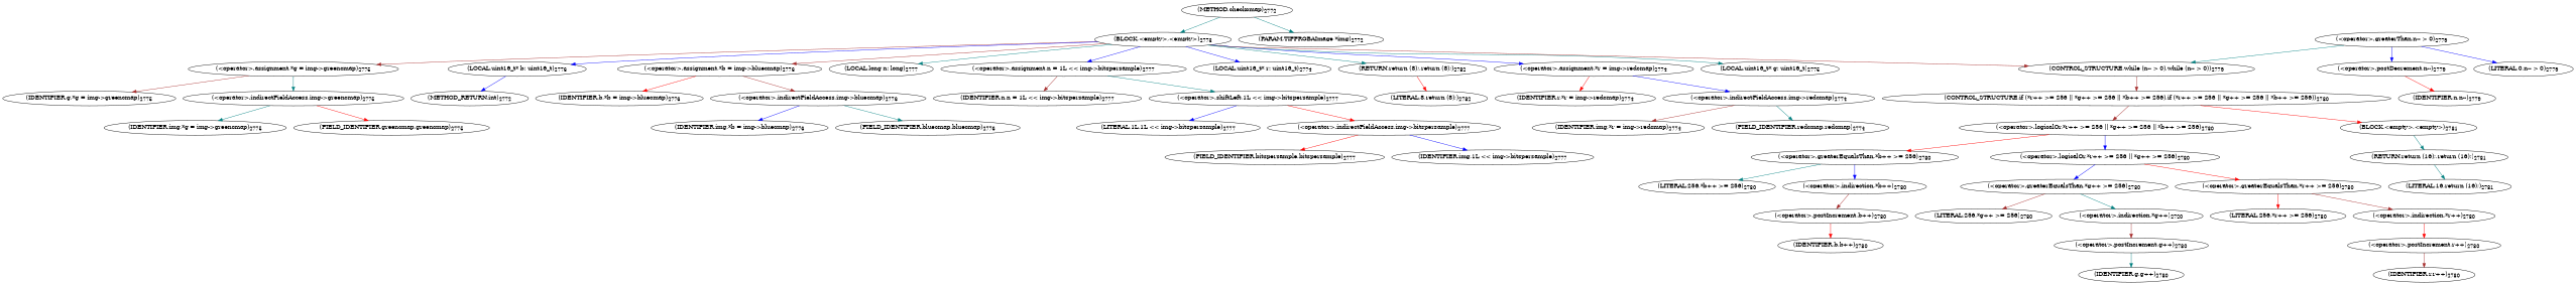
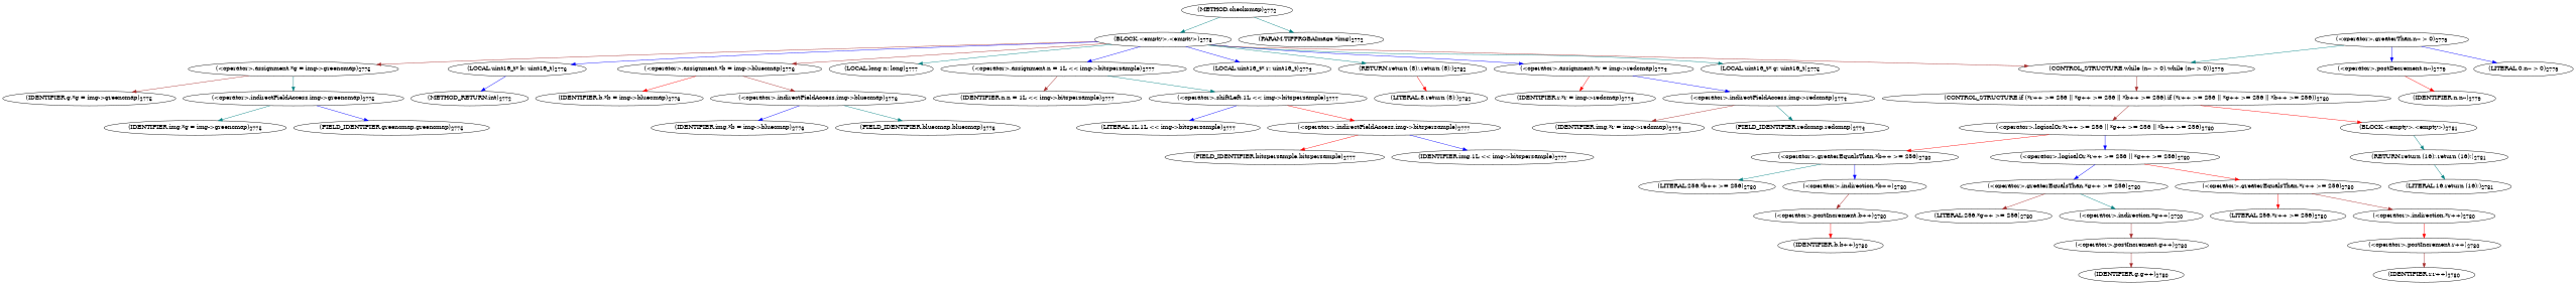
  digraph {
    edge [color=teal]
    n1 [label=<(METHOD,checkcmap)<SUB>2772</SUB>>]
    n2 [label=<(PARAM,TIFFRGBAImage *img)<SUB>2772</SUB>>]
    n3 [label=<(BLOCK,&lt;empty&gt;,&lt;empty&gt;)<SUB>2773</SUB>>]
    n4 [label=<(LOCAL,uint16_t* r: uint16_t)<SUB>2774</SUB>>]
    n5 [label=<(&lt;operator&gt;.assignment,*r = img-&gt;redcmap)<SUB>2774</SUB>>]
    n6 [label=<(LOCAL,uint16_t* g: uint16_t)<SUB>2775</SUB>>]
    n7 [label=<(&lt;operator&gt;.assignment,*g = img-&gt;greencmap)<SUB>2775</SUB>>]
    n8 [label=<(LOCAL,uint16_t* b: uint16_t)<SUB>2776</SUB>>]
    n9 [label=<(&lt;operator&gt;.assignment,*b = img-&gt;bluecmap)<SUB>2776</SUB>>]
    n10 [label=<(LOCAL,long n: long)<SUB>2777</SUB>>]
    n11 [label=<(&lt;operator&gt;.assignment,n = 1L &lt;&lt; img-&gt;bitspersample)<SUB>2777</SUB>>]
    n12 [label=<(CONTROL_STRUCTURE,while (n-- &gt; 0),while (n-- &gt; 0))<SUB>2779</SUB>>]
    n13 [label=<(RETURN,return (8);,return (8);)<SUB>2782</SUB>>]
    n14 [label=<(METHOD_RETURN,int)<SUB>2772</SUB>>]
    n15 [label=<(IDENTIFIER,r,*r = img-&gt;redcmap)<SUB>2774</SUB>>]
    n16 [label=<(&lt;operator&gt;.indirectFieldAccess,img-&gt;redcmap)<SUB>2774</SUB>>]
    n17 [label=<(IDENTIFIER,g,*g = img-&gt;greencmap)<SUB>2775</SUB>>]
    n18 [label=<(&lt;operator&gt;.indirectFieldAccess,img-&gt;greencmap)<SUB>2775</SUB>>]
    n19 [label=<(IDENTIFIER,b,*b = img-&gt;bluecmap)<SUB>2776</SUB>>]
    n20 [label=<(&lt;operator&gt;.indirectFieldAccess,img-&gt;bluecmap)<SUB>2776</SUB>>]
    n21 [label=<(IDENTIFIER,n,n = 1L &lt;&lt; img-&gt;bitspersample)<SUB>2777</SUB>>]
    n22 [label=<(&lt;operator&gt;.shiftLeft,1L &lt;&lt; img-&gt;bitspersample)<SUB>2777</SUB>>]
    n23 [label=<(CONTROL_STRUCTURE,if (*r++ &gt;= 256 || *g++ &gt;= 256 || *b++ &gt;= 256),if (*r++ &gt;= 256 || *g++ &gt;= 256 || *b++ &gt;= 256))<SUB>2780</SUB>>]
    n24 [label=<(LITERAL,8,return (8);)<SUB>2782</SUB>>]
    n25 [label=<(IDENTIFIER,img,*r = img-&gt;redcmap)<SUB>2774</SUB>>]
    n26 [label=<(FIELD_IDENTIFIER,redcmap,redcmap)<SUB>2774</SUB>>]
    n27 [label=<(IDENTIFIER,img,*g = img-&gt;greencmap)<SUB>2775</SUB>>]
    n28 [label=<(FIELD_IDENTIFIER,greencmap,greencmap)<SUB>2775</SUB>>]
    n29 [label=<(IDENTIFIER,img,*b = img-&gt;bluecmap)<SUB>2776</SUB>>]
    n30 [label=<(FIELD_IDENTIFIER,bluecmap,bluecmap)<SUB>2776</SUB>>]
    n31 [label=<(LITERAL,1L,1L &lt;&lt; img-&gt;bitspersample)<SUB>2777</SUB>>]
    n32 [label=<(&lt;operator&gt;.indirectFieldAccess,img-&gt;bitspersample)<SUB>2777</SUB>>]
    n33 [label=<(IDENTIFIER,img,1L &lt;&lt; img-&gt;bitspersample)<SUB>2777</SUB>>]
    n34 [label=<(FIELD_IDENTIFIER,bitspersample,bitspersample)<SUB>2777</SUB>>]
    n35 [label=<(&lt;operator&gt;.greaterThan,n-- &gt; 0)<SUB>2779</SUB>>]
    n36 [label=<(&lt;operator&gt;.postDecrement,n--)<SUB>2779</SUB>>]
    n37 [label=<(LITERAL,0,n-- &gt; 0)<SUB>2779</SUB>>]
    n38 [label=<(&lt;operator&gt;.logicalOr,*r++ &gt;= 256 || *g++ &gt;= 256 || *b++ &gt;= 256)<SUB>2780</SUB>>]
    n39 [label=<(BLOCK,&lt;empty&gt;,&lt;empty&gt;)<SUB>2781</SUB>>]
    n40 [label=<(IDENTIFIER,n,n--)<SUB>2779</SUB>>]
    n41 [label=<(&lt;operator&gt;.logicalOr,*r++ &gt;= 256 || *g++ &gt;= 256)<SUB>2780</SUB>>]
    n42 [label=<(&lt;operator&gt;.greaterEqualsThan,*b++ &gt;= 256)<SUB>2780</SUB>>]
    n43 [label=<(RETURN,return (16);,return (16);)<SUB>2781</SUB>>]
    n44 [label=<(&lt;operator&gt;.greaterEqualsThan,*r++ &gt;= 256)<SUB>2780</SUB>>]
    n45 [label=<(&lt;operator&gt;.greaterEqualsThan,*g++ &gt;= 256)<SUB>2780</SUB>>]
    n46 [label=<(&lt;operator&gt;.indirection,*b++)<SUB>2780</SUB>>]
    n47 [label=<(LITERAL,256,*b++ &gt;= 256)<SUB>2780</SUB>>]
    n48 [label=<(&lt;operator&gt;.indirection,*r++)<SUB>2780</SUB>>]
    n49 [label=<(LITERAL,256,*r++ &gt;= 256)<SUB>2780</SUB>>]
    n50 [label=<(&lt;operator&gt;.indirection,*g++)<SUB>2720</SUB>>]
    n51 [label=<(LITERAL,256,*g++ &gt;= 256)<SUB>2780</SUB>>]
    n52 [label=<(&lt;operator&gt;.postIncrement,r++)<SUB>2780</SUB>>]
    n53 [label=<(IDENTIFIER,r,r++)<SUB>2780</SUB>>]
    n54 [label=<(&lt;operator&gt;.postIncrement,g++)<SUB>2780</SUB>>]
    n55 [label=<(IDENTIFIER,g,g++)<SUB>2780</SUB>>]
    n56 [label=<(&lt;operator&gt;.postIncrement,b++)<SUB>2780</SUB>>]
    n57 [label=<(IDENTIFIER,b,b++)<SUB>2780</SUB>>]
    n58 [label=<(LITERAL,16,return (16);)<SUB>2781</SUB>>]
    n1 -> n2
    n1 -> n3
    n3 -> n4 [color=blue]
    n3 -> n5 [color=blue]
    n3 -> n6
    n3 -> n7 [color=brown]
    n3 -> n8 [color=blue]
    n3 -> n9 [color=brown]
    n3 -> n10
    n3 -> n11 [color=blue]
    n3 -> n12 [color=brown]
    n3 -> n13
    n5 -> n15 [color=red]
    n5 -> n16 [color=blue]
    n7 -> n17 [color=brown]
    n7 -> n18
    n8 -> n14 [color=blue]
    n9 -> n19 [color=red]
    n9 -> n20 [color=brown]
    n11 -> n21 [color=brown]
    n11 -> n22
    n12 -> n23 [color=brown]
    n13 -> n24 [color=red]
    n16 -> n25 [color=brown]
    n16 -> n26
    n18 -> n27
-   n18 -> n28 [color=red]
+   n18 -> n28 [color=blue]
    n20 -> n29 [color=blue]
    n20 -> n30
    n22 -> n31 [color=blue]
    n22 -> n32 [color=red]
    n23 -> n38 [color=brown]
    n23 -> n39 [color=red]
    n32 -> n33 [color=blue]
    n32 -> n34 [color=red]
    n35 -> n12
    n35 -> n36 [color=blue]
    n35 -> n37 [color=blue]
    n36 -> n40 [color=red]
    n38 -> n41 [color=blue]
    n38 -> n42 [color=red]
    n39 -> n43
    n41 -> n44 [color=red]
    n41 -> n45 [color=blue]
    n42 -> n46 [color=blue]
    n42 -> n47
    n43 -> n58
    n44 -> n48 [color=brown]
    n44 -> n49 [color=red]
    n45 -> n50
    n45 -> n51 [color=brown]
    n46 -> n56 [color=brown]
    n48 -> n52 [color=red]
    n50 -> n54 [color=brown]
    n52 -> n53 [color=brown]
-   n54 -> n55
+   n54 -> n55 [color=brown]
    n56 -> n57 [color=red]
  }
